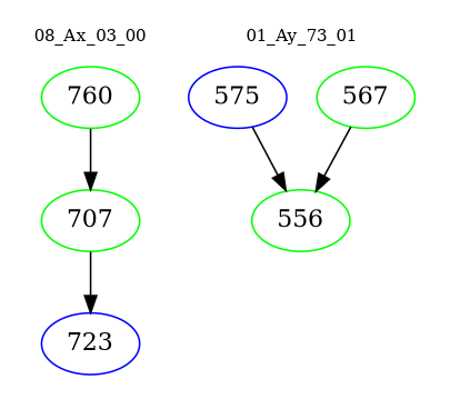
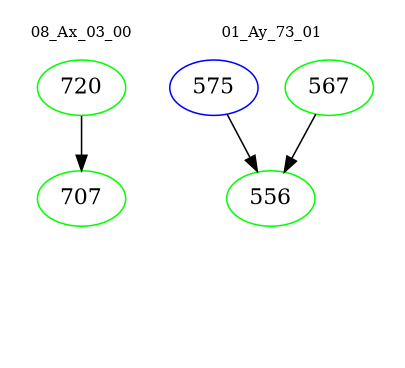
  digraph {
    node [color=green]
    edge [color=black]
-   n1 [label=760]
+   n1 [label=720]
    n2 [label=707]
-   n3 [color=blue label=723]
    n4 [label=567]
    n5 [label=556]
    n6 [color=blue label=575]
    subgraph cluster_1 {
      color=white
      fontsize=10
      label="08_Ax_03_00"
      n1
      n2
-     n3
    }
    subgraph cluster_2 {
      color=white
      fontsize=10
      label="01_Ay_73_01"
      n4
      n5
      n6
    }
    n1 -> n2
-   n2 -> n3
    n4 -> n5
    n6 -> n5
  }
